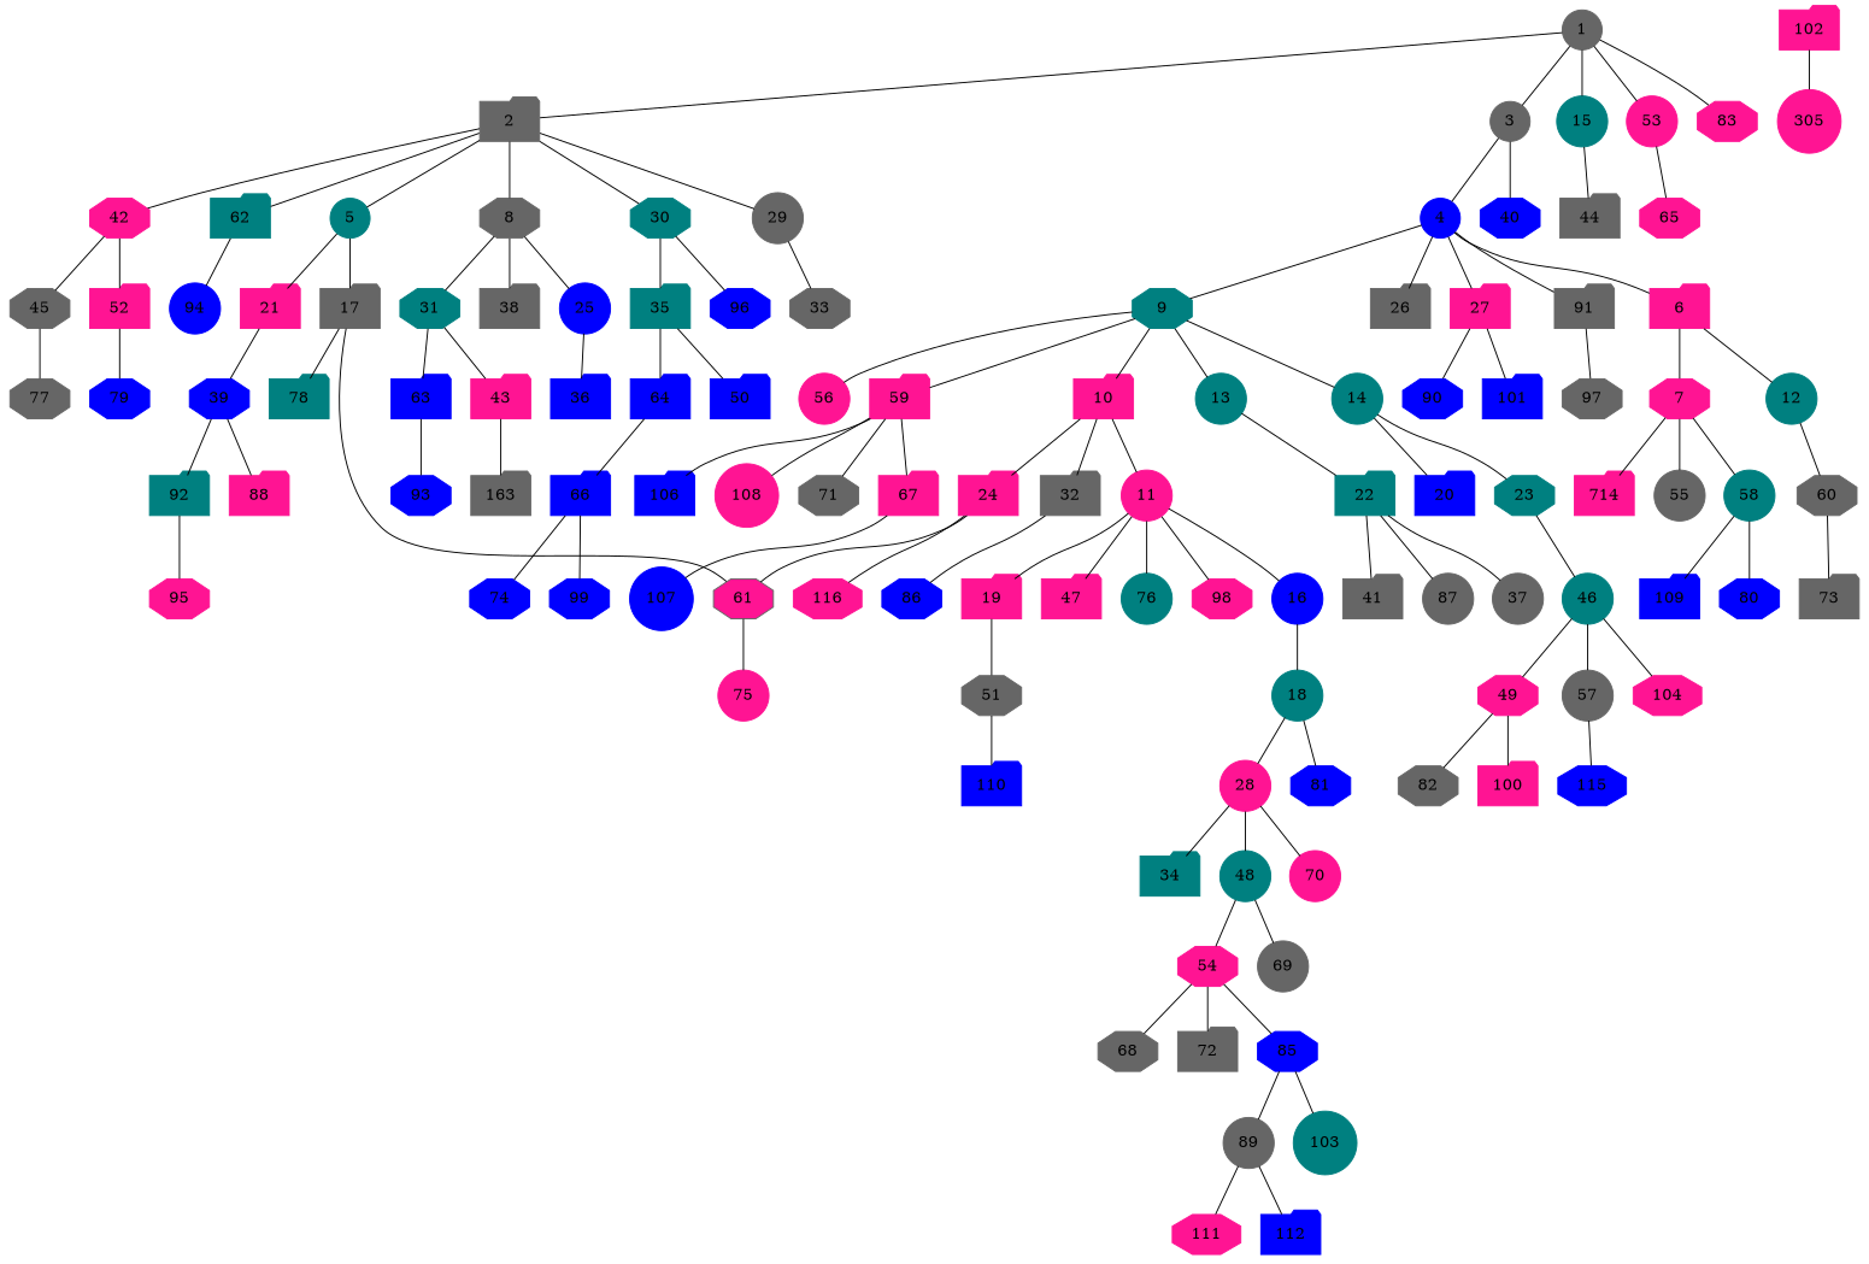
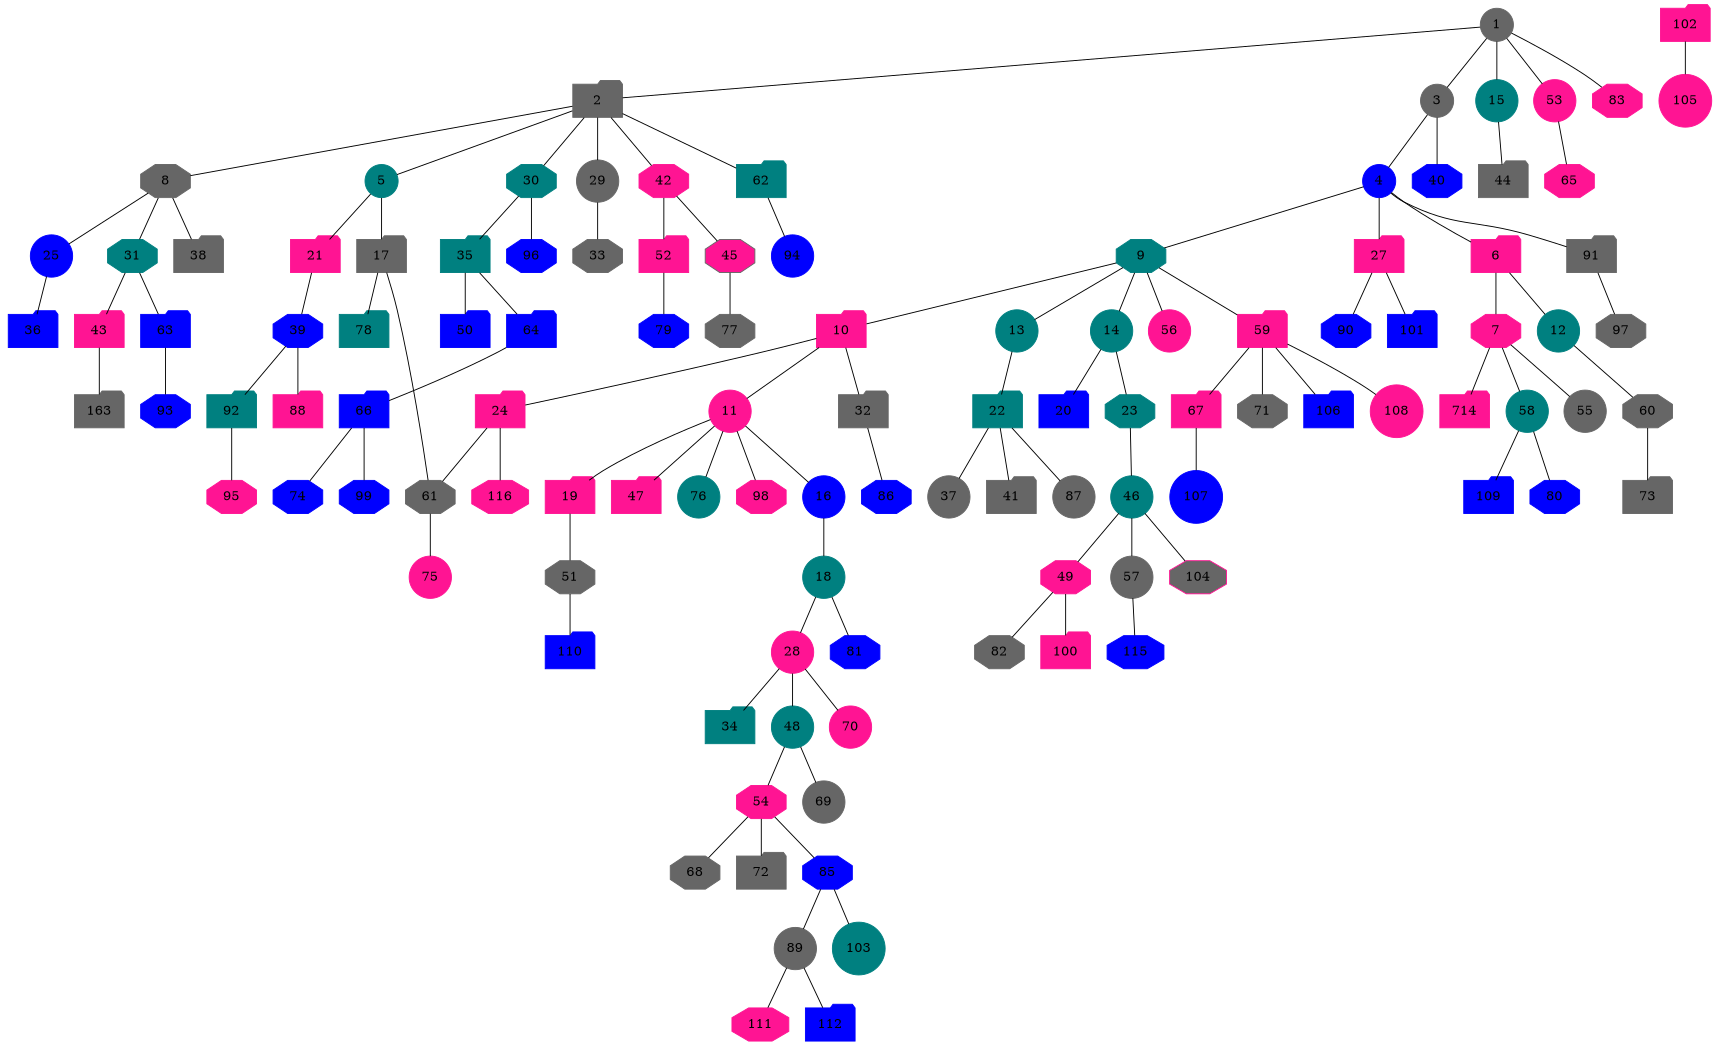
  graph {
    node [color=deeppink shape=folder style=filled]
    1 [color=gray40 shape=circle]
    2 [color=gray40]
    3 [color=gray40 shape=circle]
    15 [color=teal shape=circle]
    53 [shape=circle]
    83 [shape=octagon]
    5 [color=teal shape=circle]
    8 [color=gray40 shape=octagon]
    29 [color=gray40 shape=circle]
    30 [color=teal shape=octagon]
    42 [shape=octagon]
    62 [color=teal]
    4 [color=blue shape=circle]
    40 [color=blue shape=octagon]
    44 [color=gray40]
    65 [shape=octagon]
    17 [color=gray40]
    21
    25 [color=blue shape=circle]
    31 [color=teal shape=octagon]
    38 [color=gray40]
    33 [color=gray40 shape=octagon]
    35 [color=teal]
    96 [color=blue shape=octagon]
-   45 [color=gray40 shape=octagon]
+   45 [color=gray40 shape=octagon fillcolor=deeppink]
    52
    94 [color=blue shape=circle]
    6
    9 [color=teal shape=octagon]
-   26 [color=gray40]
    27
    91 [color=gray40]
    7 [shape=octagon]
    12 [color=teal shape=circle]
    10
    13 [color=teal shape=circle]
    14 [color=teal shape=circle]
    56 [shape=circle]
    59
    90 [color=blue shape=octagon]
    101 [color=blue]
    97 [color=gray40 shape=octagon]
-   61 [color=gray40 shape=octagon fillcolor=deeppink]
+   61 [color=gray40 shape=octagon]
    78 [color=teal]
    39 [color=blue shape=octagon]
    55 [color=gray40 shape=circle]
    58 [color=teal shape=circle]
    n48 [label=714]
    60 [color=gray40 shape=octagon]
    80 [color=blue shape=octagon]
    109 [color=blue]
    36 [color=blue]
    43
    63 [color=blue]
    11 [shape=circle]
    24
    32 [color=gray40]
    22 [color=teal]
    20 [color=blue]
    23 [color=teal shape=octagon]
    67
    71 [color=gray40 shape=octagon]
    106 [color=blue]
    108 [shape=circle]
    16 [color=blue shape=circle]
    19
    47
    76 [color=teal shape=circle]
    98 [shape=octagon]
    116 [shape=octagon]
    86 [color=blue shape=octagon]
    18 [color=teal shape=circle]
    51 [color=gray40 shape=octagon]
    73 [color=gray40]
    37 [color=gray40 shape=circle]
    41 [color=gray40]
    87 [color=gray40 shape=circle]
    46 [color=teal shape=circle]
    28 [shape=circle]
    81 [color=blue shape=octagon]
    75 [shape=circle]
    34 [color=teal]
    48 [color=teal shape=circle]
    70 [shape=circle]
    110 [color=blue]
    88
    92 [color=teal]
    49 [shape=octagon]
    57 [color=gray40 shape=circle]
-   104 [shape=octagon]
+   104 [shape=octagon fillcolor=gray40]
    54 [shape=octagon]
    69 [color=gray40 shape=circle]
    50 [color=blue]
    64 [color=blue]
    n95 [color=gray40 label=163]
    93 [color=blue shape=octagon]
    66 [color=blue]
    95 [shape=octagon]
    77 [color=gray40 shape=octagon]
    79 [color=blue shape=octagon]
    82 [color=gray40 shape=octagon]
    100
    115 [color=blue shape=octagon]
    68 [color=gray40 shape=octagon]
    72 [color=gray40]
    85 [color=blue shape=octagon]
-   105 [shape=circle label=305]
+   105 [shape=circle]
    102
    89 [color=gray40 shape=circle]
    103 [color=teal shape=circle]
    107 [color=blue shape=circle]
    74 [color=blue shape=octagon]
    99 [color=blue shape=octagon]
    111 [shape=octagon]
    112 [color=blue]
    1 -- 2
    1 -- 3
    1 -- 15
    1 -- 53
    1 -- 83
    2 -- 5
    2 -- 8
    2 -- 29
    2 -- 30
    2 -- 42
    2 -- 62
    3 -- 4
    3 -- 40
    15 -- 44
    53 -- 65
    5 -- 17
    5 -- 21
    8 -- 25
    8 -- 31
    8 -- 38
    29 -- 33
    30 -- 35
    30 -- 96
    42 -- 45
    42 -- 52
    62 -- 94
    4 -- 6
    4 -- 9
-   4 -- 26
    4 -- 27
    4 -- 91
    17 -- 61
    17 -- 78
    21 -- 39
    25 -- 36
    31 -- 43
    31 -- 63
    35 -- 50
    35 -- 64
    45 -- 77
    52 -- 79
    6 -- 7
    6 -- 12
    9 -- 10
    9 -- 13
    9 -- 14
    9 -- 56
    9 -- 59
    27 -- 90
    27 -- 101
    91 -- 97
    7 -- 55
    7 -- 58
    7 -- n48
    12 -- 60
    10 -- 11
    10 -- 24
    10 -- 32
    13 -- 22
    14 -- 20
    14 -- 23
    59 -- 67
    59 -- 71
    59 -- 106
    59 -- 108
    61 -- 75
    39 -- 88
    39 -- 92
    58 -- 80
    58 -- 109
    60 -- 73
    43 -- n95
    63 -- 93
    11 -- 16
    11 -- 19
    11 -- 47
    11 -- 76
    11 -- 98
    24 -- 61
    24 -- 116
    32 -- 86
    22 -- 37
    22 -- 41
    22 -- 87
    23 -- 46
    67 -- 107
    16 -- 18
    19 -- 51
    18 -- 28
    18 -- 81
    51 -- 110
    46 -- 49
    46 -- 57
    46 -- 104
    28 -- 34
    28 -- 48
    28 -- 70
    48 -- 54
    48 -- 69
    92 -- 95
    49 -- 82
    49 -- 100
    57 -- 115
    54 -- 68
    54 -- 72
    54 -- 85
    64 -- 66
    66 -- 74
    66 -- 99
    85 -- 89
    85 -- 103
    102 -- 105
    89 -- 111
    89 -- 112
  }
